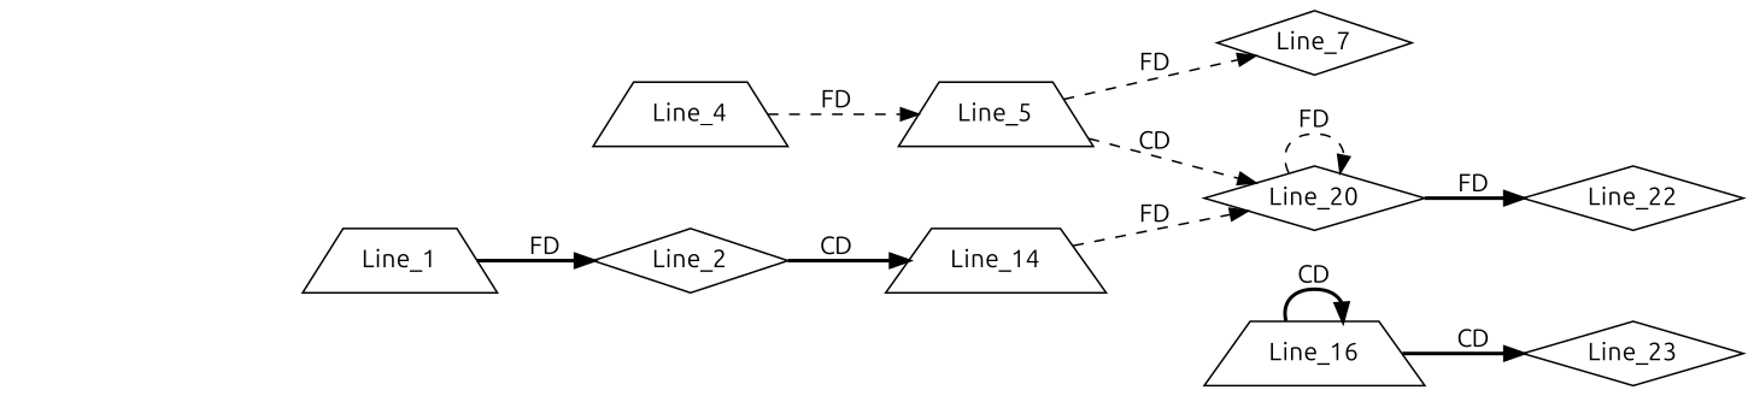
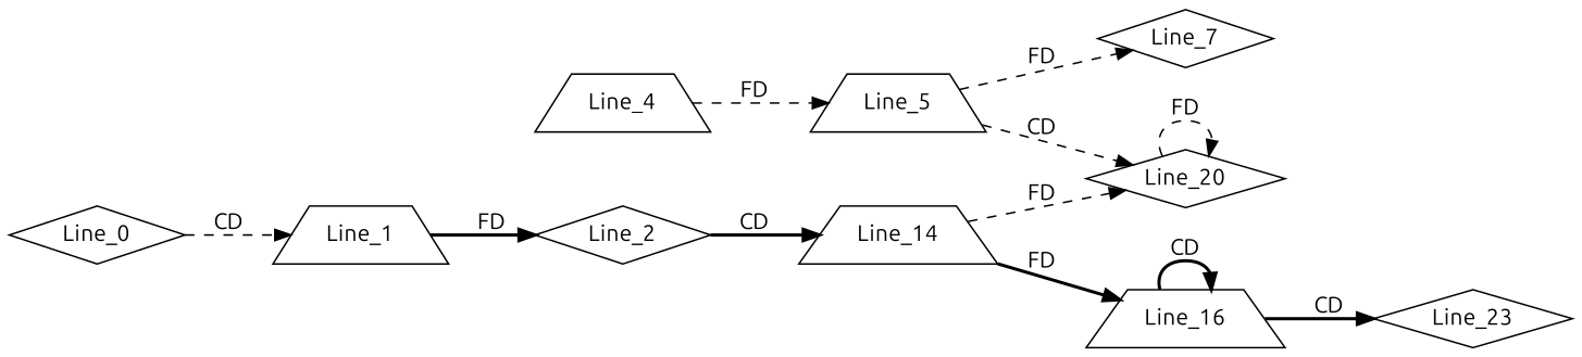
  digraph {
    fontname=Ubuntu
    rankdir=LR
    node [fontname=Ubuntu shape=diamond]
    edge [fontname=Ubuntu style=bold]
    Line_1 [shape=trapezium]
+   Line_0
    Line_2
    Line_14 [shape=trapezium]
    Line_20
    Line_16 [shape=trapezium]
-   Line_22
    Line_4 [shape=trapezium]
    Line_5 [shape=trapezium]
    Line_7
    Line_23
    Line_1 -> Line_2 [label=FD]
+   Line_0 -> Line_1 [label=CD style=dashed]
    Line_2 -> Line_14 [label=CD]
    Line_14 -> Line_20 [label=FD style=dashed]
+   Line_14 -> Line_16 [label=FD]
    Line_20 -> Line_20 [label=FD style=dashed]
-   Line_20 -> Line_22 [label=FD]
    Line_16 -> Line_16 [label=CD]
    Line_16 -> Line_23 [label=CD]
    Line_4 -> Line_5 [label=FD style=dashed]
    Line_5 -> Line_20 [label=CD style=dashed]
    Line_5 -> Line_7 [label=FD style=dashed]
  }
